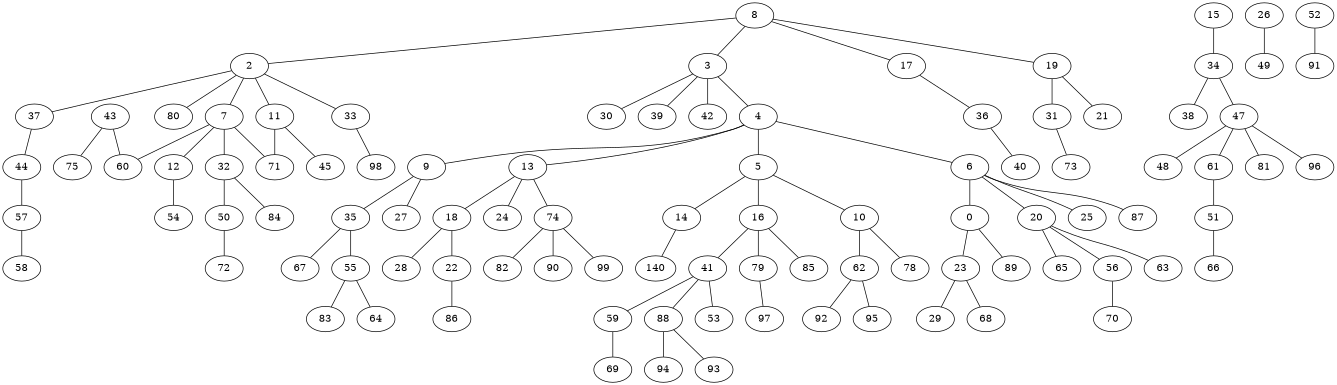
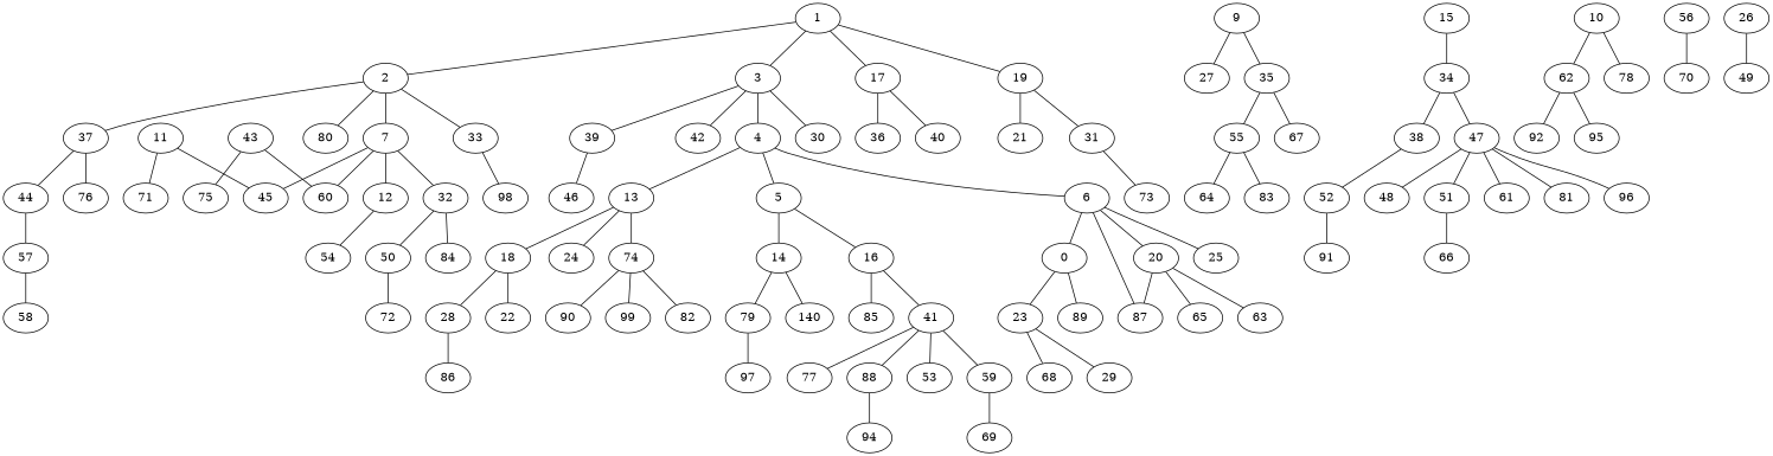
  graph {
-   1 [label=8]
+   1
    2
    3
    17
    19
    7
    11
    33
    37
    80
    4
    30
    39
    42
    36
    21
    31
    12
    32
    45
    60
    71
    98
    44
+   76
    5
    6
    9
    13
+   46
    40
    73
    54
    50
    84
    43
    75
    15
    34
    57
    10
    14
    16
    n44 [label=0]
    20
    25
    87
    27
    35
    18
    24
    74
    62
    78
    n55 [label=140]
    41
    79
    85
    23
    89
    56
    63
    65
    26
    49
    55
    67
    22
    28
    82
    90
    99
    92
    95
    53
    59
+   77
    88
    97
    29
    68
    70
    72
    64
    83
    38
    47
    86
    52
    48
    51
    61
    81
    96
    69
-   93
    94
    91
    66
    58
    1 -- 2
    1 -- 3
    1 -- 17
    1 -- 19
    2 -- 7
-   2 -- 11
    2 -- 33
    2 -- 37
    2 -- 80
    3 -- 4
    3 -- 30
    3 -- 39
    3 -- 42
    17 -- 36
    19 -- 21
    19 -- 31
    7 -- 12
    7 -- 32
-   7 -- 71
+   7 -- 45
    7 -- 60
    11 -- 45
    11 -- 71
    33 -- 98
    37 -- 44
+   37 -- 76
    4 -- 5
    4 -- 6
-   4 -- 9
    4 -- 13
-   36 -- 40
+   39 -- 46
+   17 -- 40
    31 -- 73
    12 -- 54
    32 -- 50
    32 -- 84
    44 -- 57
-   5 -- 10
    5 -- 14
    5 -- 16
    6 -- n44
    6 -- 20
    6 -- 25
    6 -- 87
    9 -- 27
    9 -- 35
    13 -- 18
    13 -- 24
    13 -- 74
    50 -- 72
    43 -- 60
    43 -- 75
    15 -- 34
    34 -- 38
    34 -- 47
    57 -- 58
    10 -- 62
    10 -- 78
    14 -- n55
    16 -- 41
-   16 -- 79
+   14 -- 79
    16 -- 85
    n44 -- 23
    n44 -- 89
-   20 -- 56
+   20 -- 87
    20 -- 63
    20 -- 65
    35 -- 55
    35 -- 67
    18 -- 22
    18 -- 28
    74 -- 82
    74 -- 90
    74 -- 99
    62 -- 92
    62 -- 95
    41 -- 53
    41 -- 59
+   41 -- 77
    41 -- 88
    79 -- 97
    23 -- 29
    23 -- 68
    56 -- 70
    26 -- 49
    55 -- 64
    55 -- 83
-   22 -- 86
+   28 -- 86
    59 -- 69
-   88 -- 93
    88 -- 94
+   38 -- 52
    47 -- 48
-   61 -- 51
+   47 -- 51
    47 -- 61
    47 -- 81
    47 -- 96
    52 -- 91
    51 -- 66
  }
